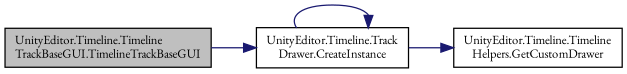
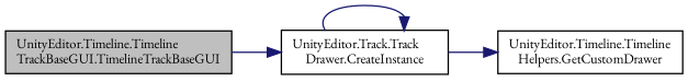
  digraph {
    rankdir=LR
    fontname="EB Garamond"
    node [color=black fillcolor=white fontname="EB Garamond" fontsize=10 shape=record style=filled]
    edge [color=midnightblue fontname="EB Garamond" fontsize=10 labelfontname=Helvetica labelfontsize=10 style=solid]
    n1 [fillcolor=grey75 fontcolor=black height=0.2 label="UnityEditor.Timeline.Timeline\lTrackBaseGUI.TimelineTrackBaseGUI" width=0.4]
-   n2 [height=0.2 label="UnityEditor.Timeline.Track\lDrawer.CreateInstance" width=0.4]
+   n2 [height=0.2 label="UnityEditor.Track.Track\lDrawer.CreateInstance" width=0.4]
    n3 [height=0.2 label="UnityEditor.Timeline.Timeline\lHelpers.GetCustomDrawer" width=0.4]
    n1 -> n2
    n2 -> n2
    n2 -> n3
  }
